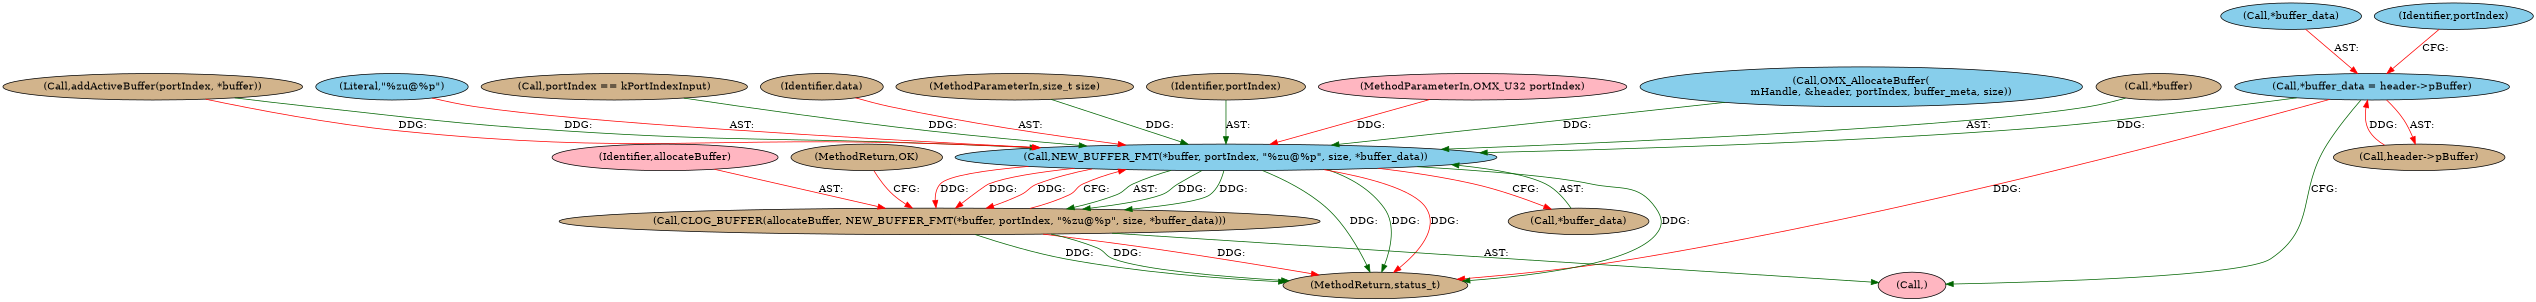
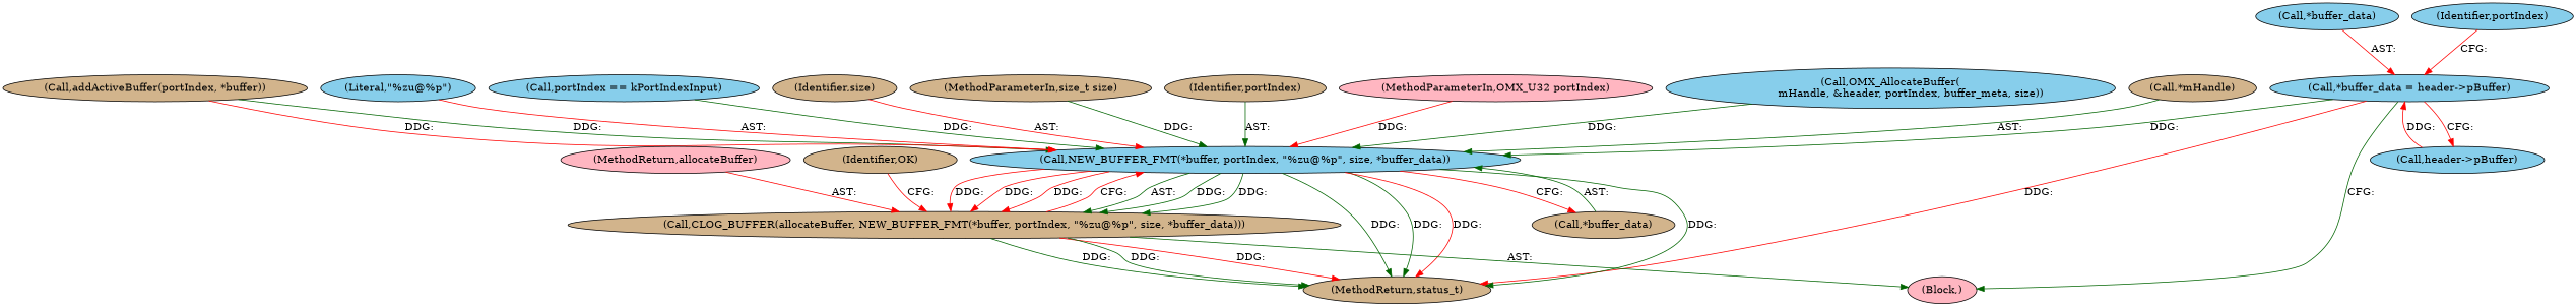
  digraph {
    node [fillcolor=tan style=filled]
    edge [color=darkgreen]
    n1 [fillcolor=skyblue label="(Call,*buffer_data = header->pBuffer)"]
    n2 [fillcolor=skyblue label="(Call,NEW_BUFFER_FMT(*buffer, portIndex, \"%zu@%p\", size, *buffer_data))"]
-   n3 [label="(Call,header->pBuffer)"]
-   n4 [fillcolor=lightpink label="(Call,)"]
+   n3 [fillcolor=skyblue label="(Call,header->pBuffer)"]
+   n4 [fillcolor=lightpink label="(Block,)"]
    n5 [label="(MethodReturn,status_t)"]
    n6 [label="(Call,CLOG_BUFFER(allocateBuffer, NEW_BUFFER_FMT(*buffer, portIndex, \"%zu@%p\", size, *buffer_data)))"]
    n7 [label="(Call,*buffer_data)"]
    n8 [fillcolor=skyblue label="(Call,OMX_AllocateBuffer(\n            mHandle, &header, portIndex, buffer_meta, size))"]
-   n9 [label="(Call,*buffer)"]
+   n9 [label="(Call,*mHandle)"]
    n10 [label="(Call,addActiveBuffer(portIndex, *buffer))"]
-   n11 [fillcolor=lightpink label="(Identifier,allocateBuffer)"]
+   n11 [fillcolor=lightpink label="(MethodReturn,allocateBuffer)"]
    n12 [fillcolor=skyblue label="(Literal,\"%zu@%p\")"]
-   n13 [label="(Call,portIndex == kPortIndexInput)"]
+   n13 [fillcolor=skyblue label="(Call,portIndex == kPortIndexInput)"]
    n14 [fillcolor=skyblue label="(Call,*buffer_data)"]
-   n15 [label="(Identifier,data)"]
+   n15 [label="(Identifier,size)"]
    n16 [label="(MethodParameterIn,size_t size)"]
    n17 [label="(Identifier,portIndex)"]
-   n18 [label="(MethodReturn,OK)"]
+   n18 [label="(Identifier,OK)"]
    n19 [fillcolor=lightpink label="(MethodParameterIn,OMX_U32 portIndex)"]
    n20 [fillcolor=skyblue label="(Identifier,portIndex)"]
    n1 -> n2 [label="DDG: "]
-   n1 -> n3 [color=red label="AST: "]
+   n1 -> n3 [color=red label="CFG: "]
    n1 -> n4 [label="CFG: "]
    n1 -> n5 [color=red label="DDG: "]
    n2 -> n5 [label="DDG: "]
    n2 -> n5 [label="DDG: "]
    n2 -> n5 [label="DDG: "]
    n2 -> n5 [color=red label="DDG: "]
    n2 -> n6 [label="AST: "]
    n2 -> n6 [label="DDG: "]
    n2 -> n6 [label="DDG: "]
    n2 -> n6 [color=red label="DDG: "]
    n2 -> n6 [color=red label="DDG: "]
    n2 -> n6 [color=red label="DDG: "]
    n2 -> n7 [color=red label="CFG: "]
    n3 -> n1 [color=red label="DDG: "]
    n6 -> n2 [color=red label="CFG: "]
    n6 -> n4 [label="AST: "]
    n6 -> n5 [color=red label="DDG: "]
    n6 -> n5 [label="DDG: "]
    n6 -> n5 [label="DDG: "]
    n7 -> n2 [label="AST: "]
    n8 -> n2 [label="DDG: "]
    n9 -> n2 [label="AST: "]
    n10 -> n2 [label="DDG: "]
    n10 -> n2 [color=red label="DDG: "]
    n11 -> n6 [color=red label="AST: "]
    n12 -> n2 [color=red label="AST: "]
    n13 -> n2 [label="DDG: "]
    n14 -> n1 [color=red label="AST: "]
    n15 -> n2 [color=red label="AST: "]
    n16 -> n2 [label="DDG: "]
    n17 -> n2 [label="AST: "]
    n18 -> n6 [color=red label="CFG: "]
    n19 -> n2 [color=red label="DDG: "]
    n20 -> n1 [color=red label="CFG: "]
  }
